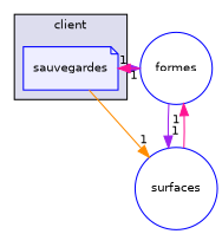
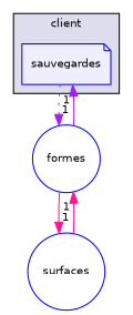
  digraph {
    compound=true
    node [color=blue fontname=Helvetica fontsize=10 shape=circle style=filled]
    edge [color=purple headlabel=1 labeldistance=1.5 labelfontname=Helvetica labelfontsize=10 style=solid]
    n1 [fillcolor="#eeeeff" label=sauvegardes pencolor=black shape=note]
    n2 [fillcolor=white label=formes]
    n3 [label=surfaces style=""]
    subgraph cluster_1 {
      bgcolor="#ddddee"
      fontname=Helvetica
      fontsize=10
      label=client
      pencolor=black
      n1
    }
    n1 -> n2 [style=dotted]
-   n1 -> n3 [color=darkorange]
-   n2 -> n1 [color=deeppink]
-   n2 -> n3
+   n2 -> n1
+   n2 -> n3 [color=deeppink]
    n3 -> n2 [color=deeppink]
  }
